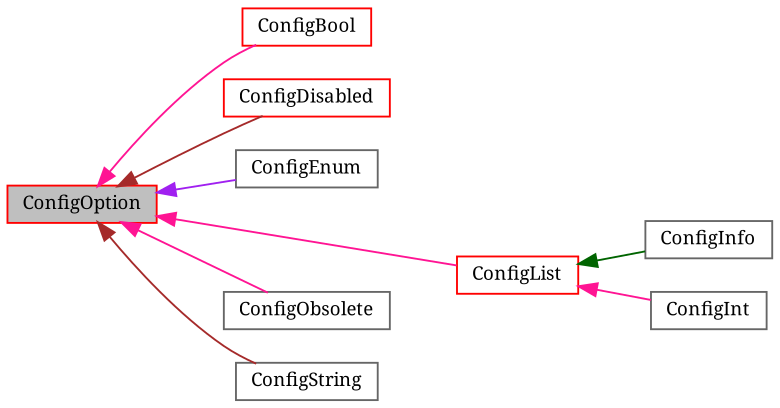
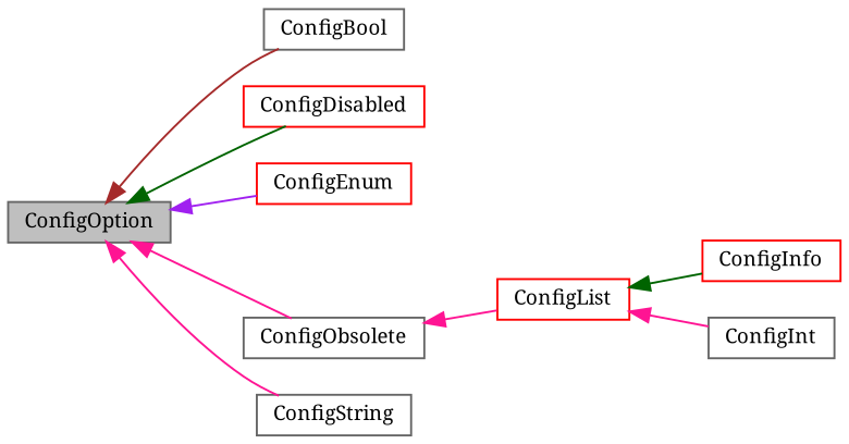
  digraph {
    fontname="Noto Serif"
    rankdir=LR
    node [color=red fillcolor=white fontname="Noto Serif" fontsize=10 shape=record style=filled]
    edge [color=deeppink dir=back fontname="Noto Serif" fontsize=10 labelfontname=Helvetica labelfontsize=10 style=solid]
-   n1 [fillcolor=grey75 fontcolor=black height=0.2 label=ConfigOption width=0.4]
-   n2 [height=0.2 label=ConfigBool width=0.4]
+   n1 [color=gray40 fillcolor=grey75 fontcolor=black height=0.2 label=ConfigOption width=0.4]
+   n2 [color=gray40 height=0.2 label=ConfigBool width=0.4]
    n3 [height=0.2 label=ConfigDisabled width=0.4]
-   n4 [color=gray40 height=0.2 label=ConfigEnum width=0.4]
+   n4 [height=0.2 label=ConfigEnum width=0.4]
    n5 [height=0.2 label=ConfigList width=0.4]
    n6 [color=gray40 height=0.2 label=ConfigObsolete width=0.4]
    n7 [color=gray40 height=0.2 label=ConfigString width=0.4]
-   n8 [color=gray40 height=0.2 label=ConfigInfo width=0.4]
+   n8 [height=0.2 label=ConfigInfo width=0.4]
    n9 [color=gray40 height=0.2 label=ConfigInt width=0.4]
-   n1 -> n2
-   n1 -> n3 [color=brown]
+   n1 -> n2 [color=brown]
+   n1 -> n3 [color=darkgreen]
    n1 -> n4 [color=purple]
-   n1 -> n5
+   n6 -> n5
    n1 -> n6
-   n1 -> n7 [color=brown]
+   n1 -> n7
    n5 -> n8 [color=darkgreen]
    n5 -> n9
  }
